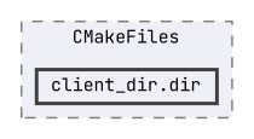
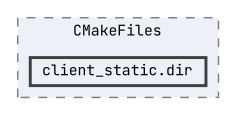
  digraph {
    compound=true
    fontname="JetBrains Mono"
-   n1 [color=grey25 fillcolor="#edf0f7" fontname="JetBrains Mono" fontsize=10 height=0.2 label="client_dir.dir" shape=box style="filled,bold" width=0.4]
+   n1 [color=grey25 fillcolor="#edf0f7" fontname="JetBrains Mono" fontsize=10 height=0.2 label="client_static.dir" shape=box style="filled,bold" width=0.4]
    subgraph cluster_1 {
      bgcolor="#edf0f7"
      fontsize=10
      label=CMakeFiles
      pencolor=grey50
      style="filled,dashed"
      n1
    }
  }
